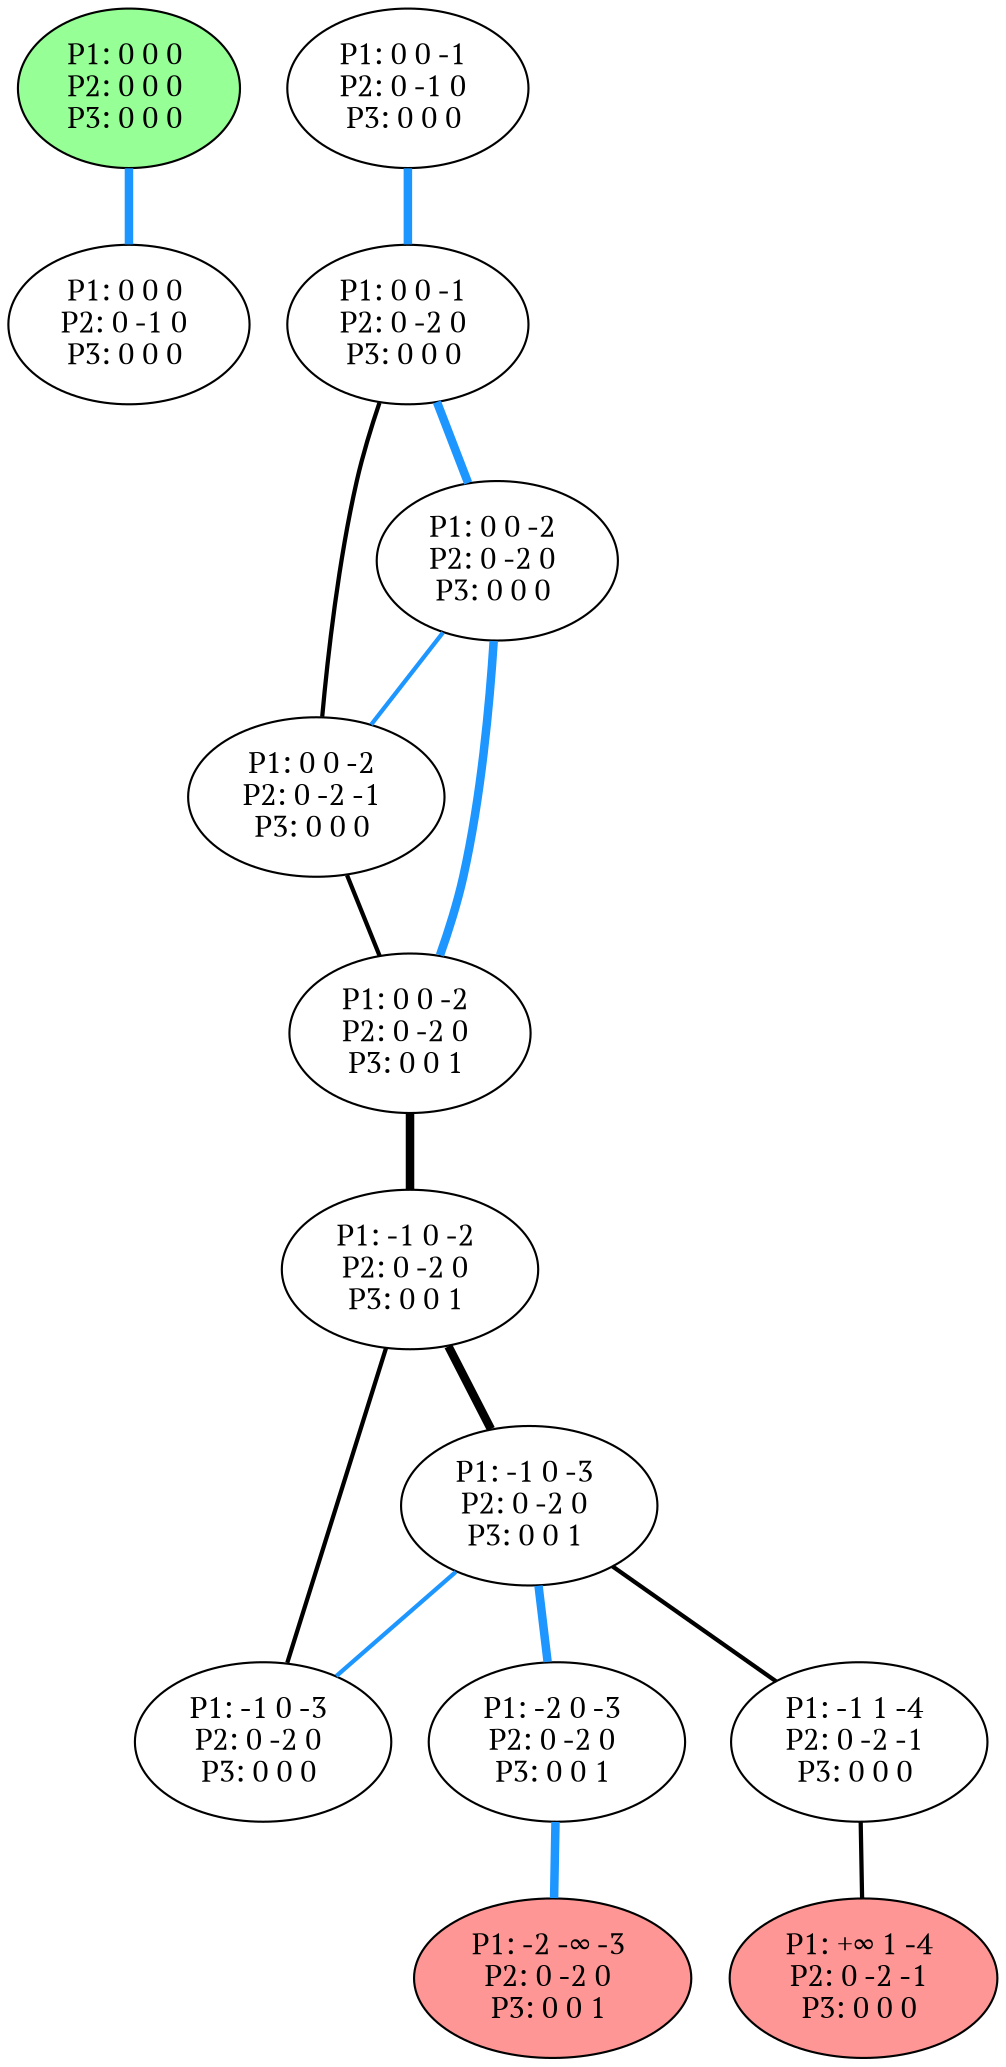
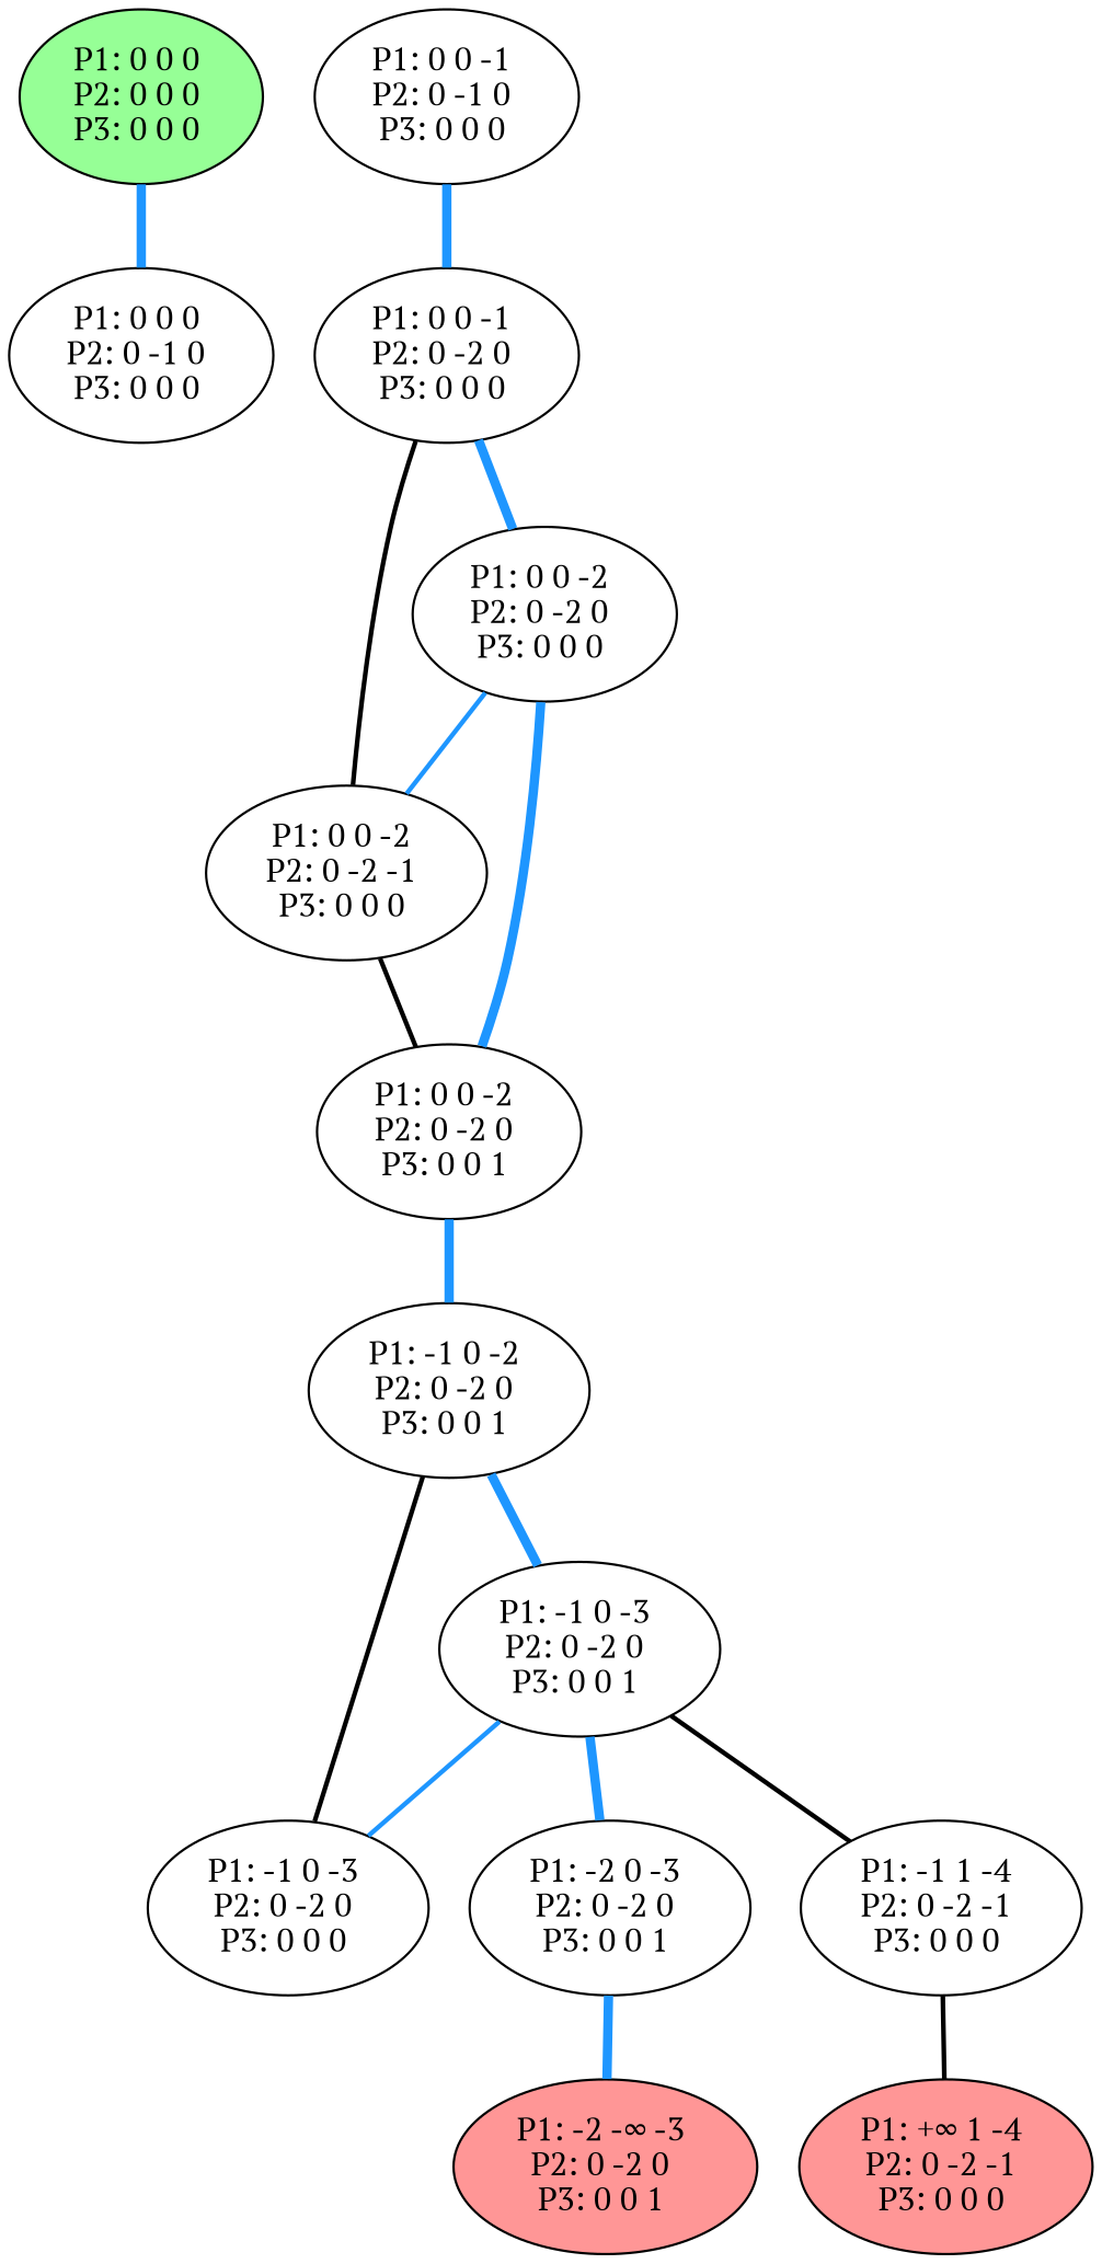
  graph {
    color=black
    fontname="PT Serif"
    node [fontname="PT Serif"]
    edge [color="#1E96FF" fontname="PT Serif" penwidth=4.0 style=bold]
    n1 [fillcolor="#96FF96" label="P1: 0 0 0 \nP2: 0 0 0 \nP3: 0 0 0 \n" style=filled]
    n2 [label="P1: 0 0 0 \nP2: 0 -1 0 \nP3: 0 0 0 \n"]
    n3 [label="P1: 0 0 -1 \nP2: 0 -1 0 \nP3: 0 0 0 \n"]
    n4 [label="P1: 0 0 -1 \nP2: 0 -2 0 \nP3: 0 0 0 \n"]
    n5 [label="P1: 0 0 -2 \nP2: 0 -2 0 \nP3: 0 0 0 \n"]
    n6 [label="P1: 0 0 -2 \nP2: 0 -2 -1 \nP3: 0 0 0 \n"]
    n7 [label="P1: 0 0 -2 \nP2: 0 -2 0 \nP3: 0 0 1 \n"]
    n8 [label="P1: -1 0 -2 \nP2: 0 -2 0 \nP3: 0 0 1 \n"]
    n9 [label="P1: -1 0 -3 \nP2: 0 -2 0 \nP3: 0 0 1 \n"]
    n10 [label="P1: -1 0 -3 \nP2: 0 -2 0 \nP3: 0 0 0 \n"]
    n11 [label="P1: -2 0 -3 \nP2: 0 -2 0 \nP3: 0 0 1 \n"]
    n12 [label="P1: -1 1 -4 \nP2: 0 -2 -1 \nP3: 0 0 0 \n"]
    n13 [fillcolor="#FF9696" label="P1: -2 -∞ -3 \nP2: 0 -2 0 \nP3: 0 0 1 \n" style=filled]
    n14 [fillcolor="#FF9696" label="P1: +∞ 1 -4 \nP2: 0 -2 -1 \nP3: 0 0 0 \n" style=filled]
    n1 -- n2
    n3 -- n4
    n4 -- n5
    n4 -- n6 [color=black penwidth=""]
    n5 -- n6 [penwidth=""]
    n5 -- n7
    n6 -- n7 [color=black penwidth=""]
-   n7 -- n8 [color=black]
-   n8 -- n9 [color=black]
+   n7 -- n8
+   n8 -- n9
    n8 -- n10 [color=black penwidth=""]
    n9 -- n10 [penwidth=""]
    n9 -- n11
    n9 -- n12 [color=black penwidth=""]
    n11 -- n13
    n12 -- n14 [color=black penwidth=""]
  }
